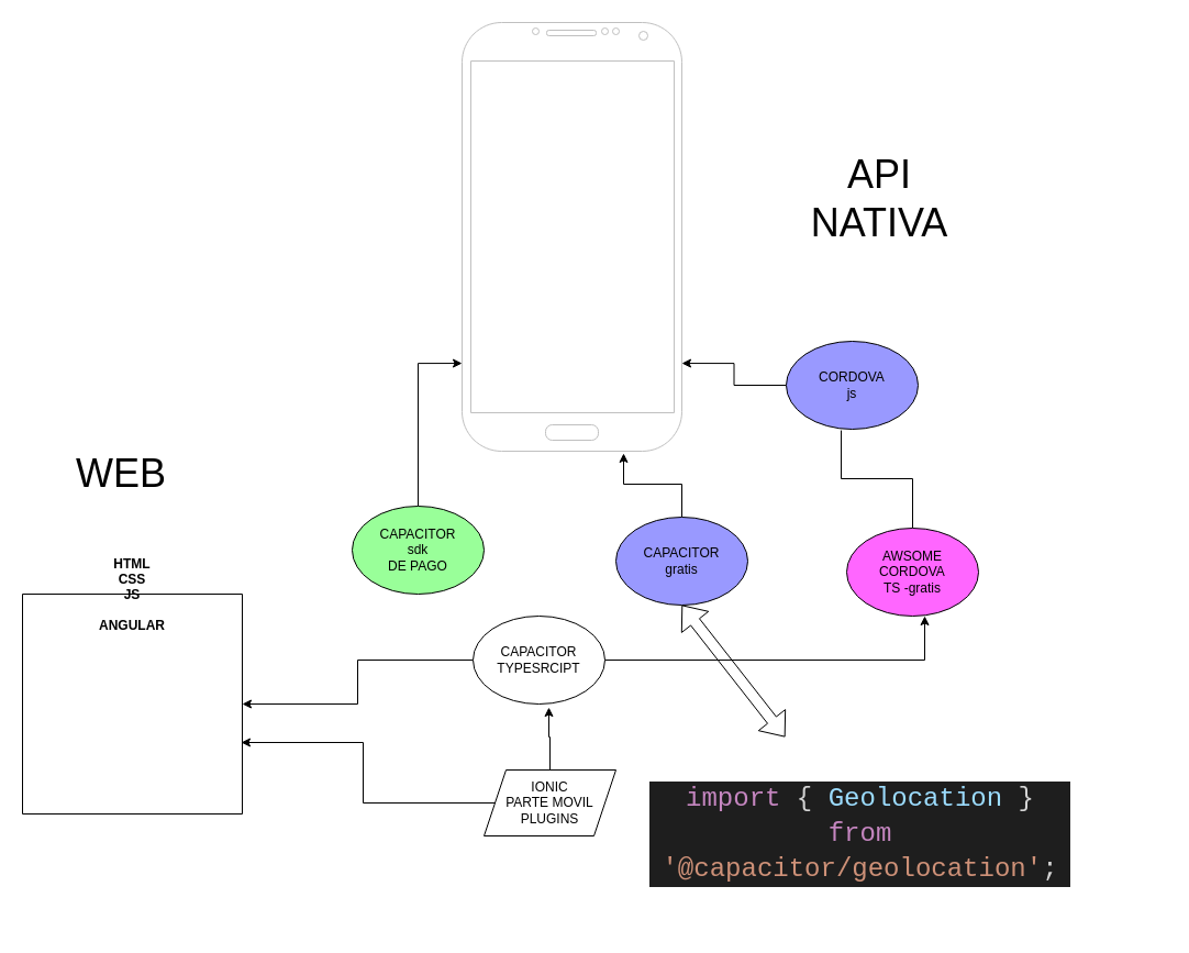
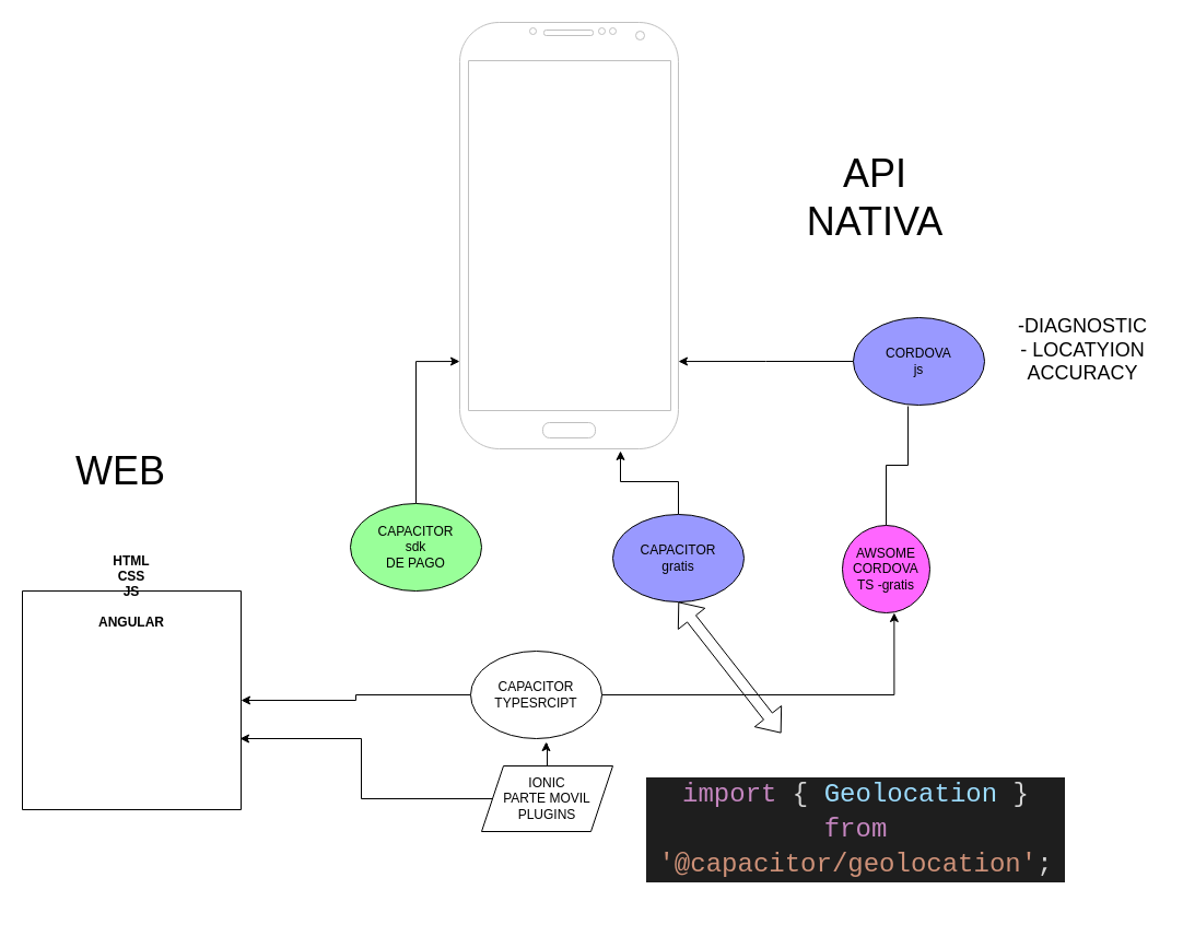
  <mxCell id="0" />
  <mxCell id="1" parent="0" />
  <mxCell id="2" value="" style="verticalLabelPosition=bottom;verticalAlign=top;html=1;shadow=0;dashed=0;strokeWidth=1;shape=mxgraph.android.phone2;strokeColor=#c0c0c0;" parent="1" vertex="1"><mxGeometry x="420" y="20" width="200" height="390" as="geometry" /></mxCell>
  <mxCell id="3" style="edgeStyle=orthogonalEdgeStyle;rounded=0;orthogonalLoop=1;jettySize=auto;html=1;entryX=0.575;entryY=1.038;entryDx=0;entryDy=0;entryPerimeter=0;" parent="1" source="5" target="8" edge="1"><mxGeometry relative="1" as="geometry" /></mxCell>
  <mxCell id="4" style="edgeStyle=orthogonalEdgeStyle;rounded=0;orthogonalLoop=1;jettySize=auto;html=1;entryX=0.995;entryY=0.675;entryDx=0;entryDy=0;entryPerimeter=0;" parent="1" source="5" target="18" edge="1"><mxGeometry relative="1" as="geometry" /></mxCell>
  <mxCell id="5" value="IONIC&lt;br&gt;PARTE MOVIL&lt;br&gt;PLUGINS" style="shape=parallelogram;perimeter=parallelogramPerimeter;whiteSpace=wrap;html=1;fixedSize=1;" parent="1" vertex="1"><mxGeometry x="440" y="700" width="120" height="60" as="geometry" /></mxCell>
  <mxCell id="6" style="edgeStyle=orthogonalEdgeStyle;rounded=0;orthogonalLoop=1;jettySize=auto;html=1;" parent="1" source="8" target="18" edge="1"><mxGeometry relative="1" as="geometry" /></mxCell>
  <mxCell id="7" style="edgeStyle=orthogonalEdgeStyle;rounded=0;orthogonalLoop=1;jettySize=auto;html=1;entryX=0.592;entryY=1;entryDx=0;entryDy=0;entryPerimeter=0;" parent="1" source="8" target="16" edge="1"><mxGeometry relative="1" as="geometry" /></mxCell>
- <mxCell id="8" value="CAPACITOR&lt;br&gt;TYPESRCIPT" style="ellipse;whiteSpace=wrap;html=1;" parent="1" vertex="1"><mxGeometry x="430" y="560" width="120" height="80" as="geometry" /></mxCell>
+ <mxCell id="8" value="CAPACITOR&lt;br&gt;TYPESRCIPT" style="ellipse;whiteSpace=wrap;html=1;" parent="1" vertex="1"><mxGeometry x="430" y="595" width="120" height="80" as="geometry" /></mxCell>
  <mxCell id="9" style="edgeStyle=orthogonalEdgeStyle;rounded=0;orthogonalLoop=1;jettySize=auto;html=1;entryX=1;entryY=0.795;entryDx=0;entryDy=0;entryPerimeter=0;" parent="1" source="10" target="2" edge="1"><mxGeometry relative="1" as="geometry" /></mxCell>
- <mxCell id="10" value="CORDOVA&lt;br&gt;js" style="ellipse;whiteSpace=wrap;html=1;fillColor=#9999FF;" parent="1" vertex="1"><mxGeometry x="715" y="310" width="120" height="80" as="geometry" /></mxCell>
+ <mxCell id="10" value="CORDOVA&lt;br&gt;js" style="ellipse;whiteSpace=wrap;html=1;fillColor=#9999FF;" parent="1" vertex="1"><mxGeometry x="780" y="290" width="120" height="80" as="geometry" /></mxCell>
  <mxCell id="11" style="edgeStyle=orthogonalEdgeStyle;rounded=0;orthogonalLoop=1;jettySize=auto;html=1;entryX=0.735;entryY=1.005;entryDx=0;entryDy=0;entryPerimeter=0;" parent="1" source="12" target="2" edge="1"><mxGeometry relative="1" as="geometry" /></mxCell>
  <mxCell id="12" value="CAPACITOR&lt;br&gt;gratis" style="ellipse;whiteSpace=wrap;html=1;fillColor=#9999FF;" parent="1" vertex="1"><mxGeometry x="560" y="470" width="120" height="80" as="geometry" /></mxCell>
  <mxCell id="13" style="edgeStyle=orthogonalEdgeStyle;rounded=0;orthogonalLoop=1;jettySize=auto;html=1;entryX=0;entryY=0.795;entryDx=0;entryDy=0;entryPerimeter=0;" parent="1" source="14" target="2" edge="1"><mxGeometry relative="1" as="geometry" /></mxCell>
  <mxCell id="14" value="CAPACITOR&lt;br&gt;sdk&lt;br&gt;DE PAGO" style="ellipse;whiteSpace=wrap;html=1;fillColor=#99FF99;" parent="1" vertex="1"><mxGeometry x="320" y="460" width="120" height="80" as="geometry" /></mxCell>
  <mxCell id="15" style="edgeStyle=orthogonalEdgeStyle;rounded=0;orthogonalLoop=1;jettySize=auto;html=1;entryX=0.417;entryY=1.013;entryDx=0;entryDy=0;entryPerimeter=0;endArrow=none;" parent="1" source="16" target="10" edge="1"><mxGeometry relative="1" as="geometry" /></mxCell>
- <mxCell id="16" value="AWSOME&lt;br&gt;CORDOVA&lt;br&gt;TS -gratis" style="ellipse;whiteSpace=wrap;html=1;fillColor=#FF66FF;" parent="1" vertex="1"><mxGeometry x="770" y="480" width="120" height="80" as="geometry" /></mxCell>
+ <mxCell id="16" value="AWSOME&lt;br&gt;CORDOVA&lt;br&gt;TS -gratis" style="ellipse;whiteSpace=wrap;html=1;fillColor=#FF66FF;" parent="1" vertex="1"><mxGeometry x="770" y="480" width="80" height="80" as="geometry" /></mxCell>
  <mxCell id="17" value="&lt;font style=&quot;font-size: 36px&quot;&gt;API&lt;br&gt;NATIVA&lt;/font&gt;" style="text;html=1;strokeColor=none;fillColor=none;align=center;verticalAlign=middle;whiteSpace=wrap;rounded=0;" parent="1" vertex="1"><mxGeometry x="780" y="170" width="40" height="20" as="geometry" /></mxCell>
  <mxCell id="18" value="HTML&#10;CSS&#10;JS&#10;&#10;ANGULAR" style="swimlane;startSize=0;fillColor=#9999FF;" parent="1" vertex="1"><mxGeometry x="20" y="540" width="200" height="200" as="geometry" /></mxCell>
  <mxCell id="19" value="&lt;span style=&quot;font-size: 36px&quot;&gt;WEB&lt;/span&gt;" style="text;html=1;strokeColor=none;fillColor=none;align=center;verticalAlign=middle;whiteSpace=wrap;rounded=0;" parent="1" vertex="1"><mxGeometry x="90" y="420" width="40" height="20" as="geometry" /></mxCell>
  <mxCell id="20" value="&lt;div style=&quot;color: rgb(212 , 212 , 212) ; background-color: rgb(30 , 30 , 30) ; font-family: &amp;#34;consolas&amp;#34; , &amp;#34;courier new&amp;#34; , monospace ; font-size: 24px ; line-height: 32px&quot;&gt;&lt;span style=&quot;color: #c586c0&quot;&gt;import&lt;/span&gt; { &lt;span style=&quot;color: #9cdcfe&quot;&gt;Geolocation&lt;/span&gt; } &lt;span style=&quot;color: #c586c0&quot;&gt;from&lt;/span&gt; &lt;span style=&quot;color: #ce9178&quot;&gt;'@capacitor/geolocation'&lt;/span&gt;;&lt;/div&gt;" style="text;html=1;strokeColor=none;fillColor=none;align=center;verticalAlign=middle;whiteSpace=wrap;rounded=0;" parent="1" vertex="1"><mxGeometry x="590" y="670" width="385" height="175" as="geometry" /></mxCell>
  <mxCell id="21" value="" style="shape=flexArrow;endArrow=classic;startArrow=classic;html=1;entryX=0.5;entryY=1;entryDx=0;entryDy=0;" parent="1" source="20" target="12" edge="1"><mxGeometry width="100" height="100" relative="1" as="geometry"><mxPoint x="590" y="680" as="sourcePoint" /><mxPoint x="690" y="580" as="targetPoint" /></mxGeometry></mxCell>
+ <mxCell id="22" value="&lt;font style=&quot;font-size: 18px&quot;&gt;-DIAGNOSTIC&lt;br&gt;- LOCATYION ACCURACY&lt;/font&gt;" style="text;html=1;strokeColor=none;fillColor=none;align=center;verticalAlign=middle;whiteSpace=wrap;rounded=0;" parent="1" vertex="1"><mxGeometry x="920" y="290" width="140" height="60" as="geometry" /></mxCell>
